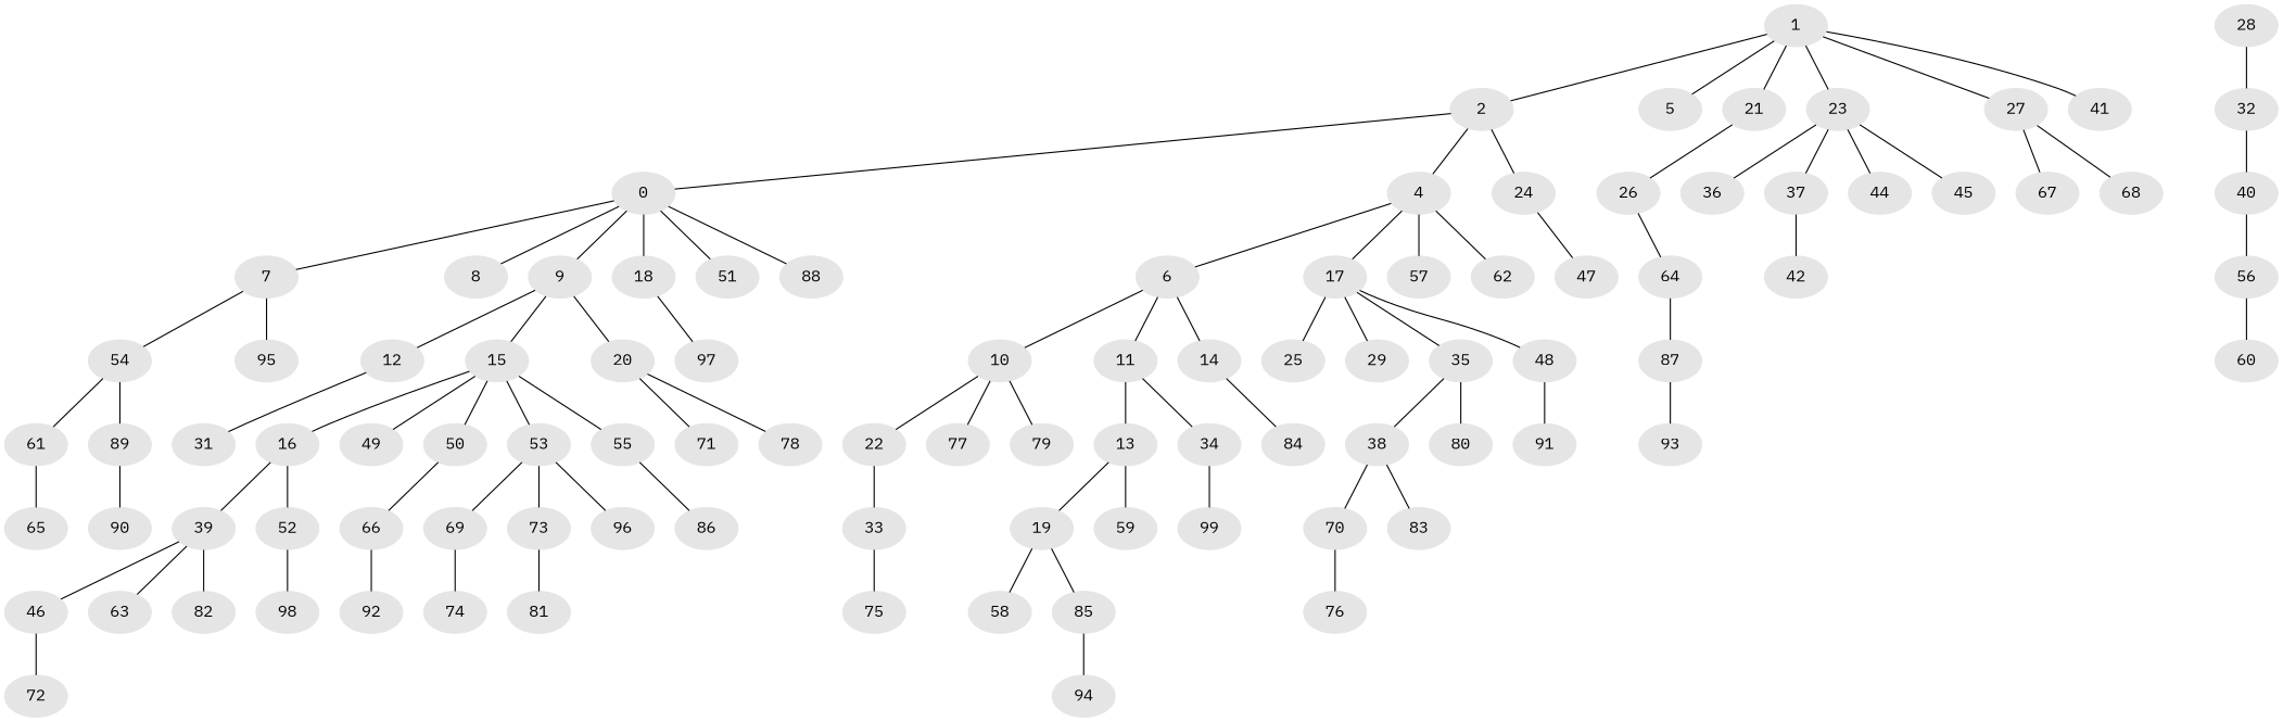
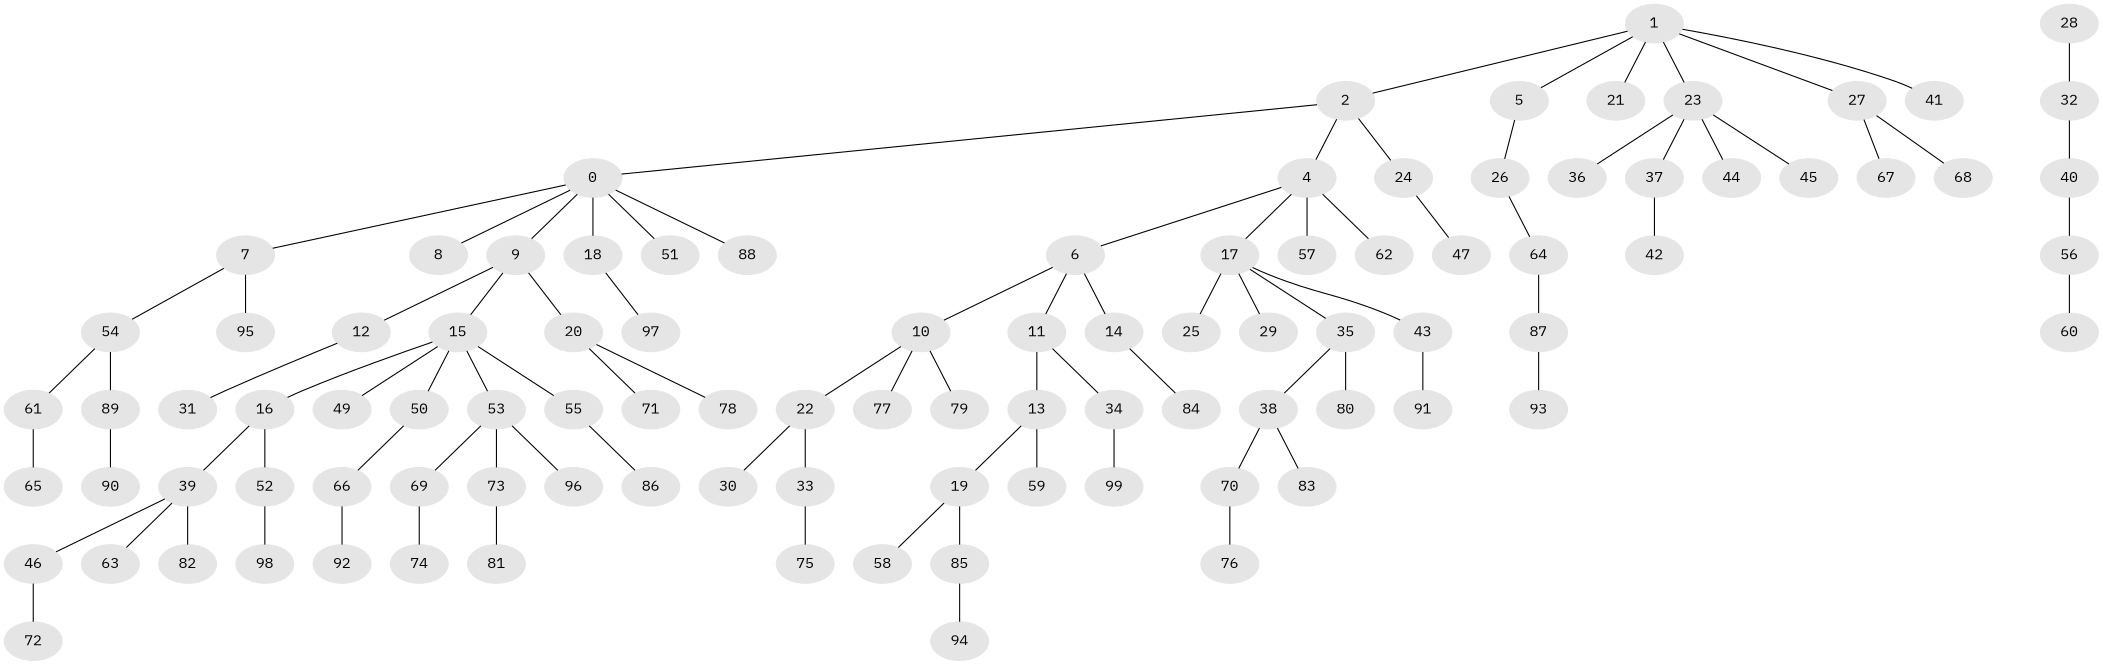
  graph {
    fontname="IBM Plex Mono"
    node [color=gray90 fontname="IBM Plex Mono" style=filled]
    edge [fontname="IBM Plex Mono"]
    1
    2
    5
    21
    23
    27
    41
    n8 [label=0]
    4
    24
    26
    36
    37
    44
    45
    67
    68
    7
    8
    9
    18
    51
    88
    6
    17
    57
    62
    47
    54
    95
    12
    15
    20
    97
    10
    11
    14
    25
    29
    35
-   48
+   48 [label=43]
    64
    22
    77
    79
    13
    34
    84
    61
    89
    31
    16
    49
    50
    53
    55
    71
    78
    28
    32
+   30
    33
    19
    59
    99
    58
    85
    39
    52
    66
    69
    73
    96
    86
    46
    63
    82
    98
    38
    80
    91
    94
    75
    42
    87
    40
    56
    70
    83
    76
    72
    60
    92
    74
    81
    65
    90
    93
    1 -- 2
    1 -- 5
    1 -- 21
    1 -- 23
    1 -- 27
    1 -- 41
    2 -- n8
    2 -- 4
    2 -- 24
-   21 -- 26
+   5 -- 26
    23 -- 36
    23 -- 37
    23 -- 44
    23 -- 45
    27 -- 67
    27 -- 68
    n8 -- 7
    n8 -- 8
    n8 -- 9
    n8 -- 18
    n8 -- 51
    n8 -- 88
    4 -- 6
    4 -- 17
    4 -- 57
    4 -- 62
    24 -- 47
    26 -- 64
    37 -- 42
    7 -- 54
    7 -- 95
    9 -- 12
    9 -- 15
    9 -- 20
    18 -- 97
    6 -- 10
    6 -- 11
    6 -- 14
    17 -- 25
    17 -- 29
    17 -- 35
    17 -- 48
    54 -- 61
    54 -- 89
    12 -- 31
    15 -- 16
    15 -- 49
    15 -- 50
    15 -- 53
    15 -- 55
    20 -- 71
    20 -- 78
    10 -- 22
    10 -- 77
    10 -- 79
    11 -- 13
    11 -- 34
    14 -- 84
    35 -- 38
    35 -- 80
    48 -- 91
    64 -- 87
+   22 -- 30
    22 -- 33
    13 -- 19
    13 -- 59
    34 -- 99
    61 -- 65
    89 -- 90
    16 -- 39
    16 -- 52
    50 -- 66
    53 -- 69
    53 -- 73
    53 -- 96
    55 -- 86
    28 -- 32
    32 -- 40
    33 -- 75
    19 -- 58
    19 -- 85
    85 -- 94
    39 -- 46
    39 -- 63
    39 -- 82
    52 -- 98
    66 -- 92
    69 -- 74
    73 -- 81
    46 -- 72
    38 -- 70
    38 -- 83
    87 -- 93
    40 -- 56
    56 -- 60
    70 -- 76
  }
